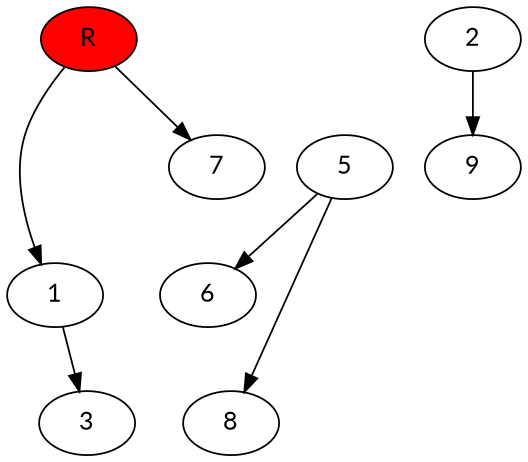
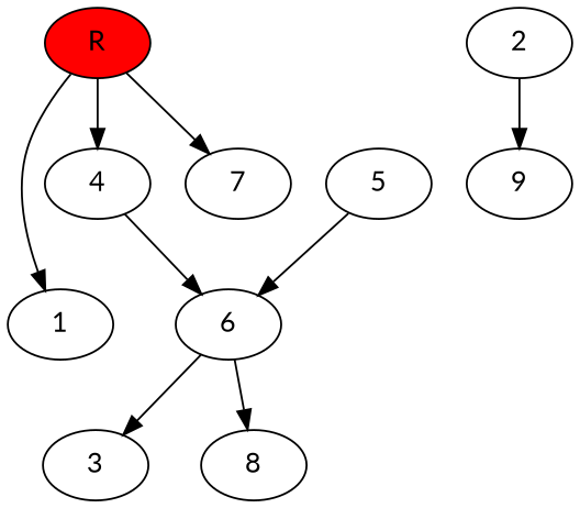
  digraph {
    fontname=Lato
    node [fontname=Lato]
    edge [fontname=Lato]
    1
    3
    2
    9
+   4
    6
    8
    5
    R [fillcolor="#ff0000" style=filled]
    7
-   1 -> 3
+   6 -> 3
    2 -> 9
-   5 -> 8
+   4 -> 6
+   6 -> 8
    5 -> 6
    R -> 1
+   R -> 4
    R -> 7
  }
